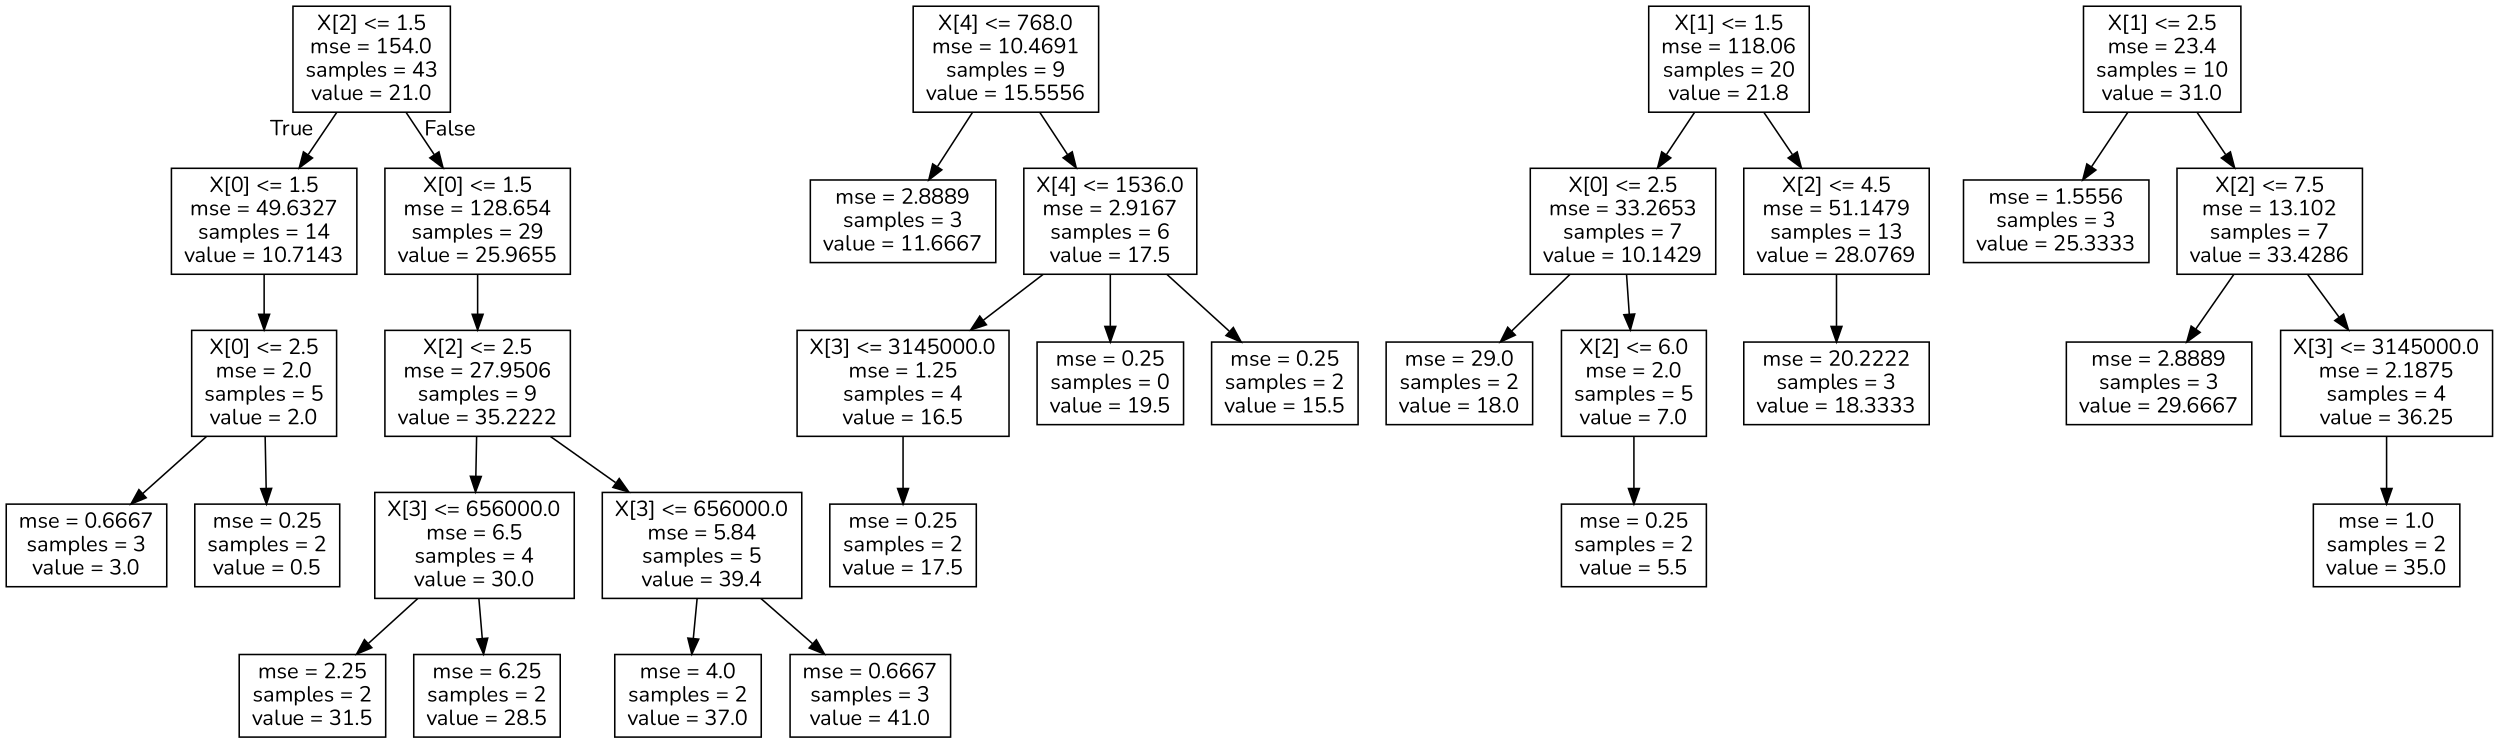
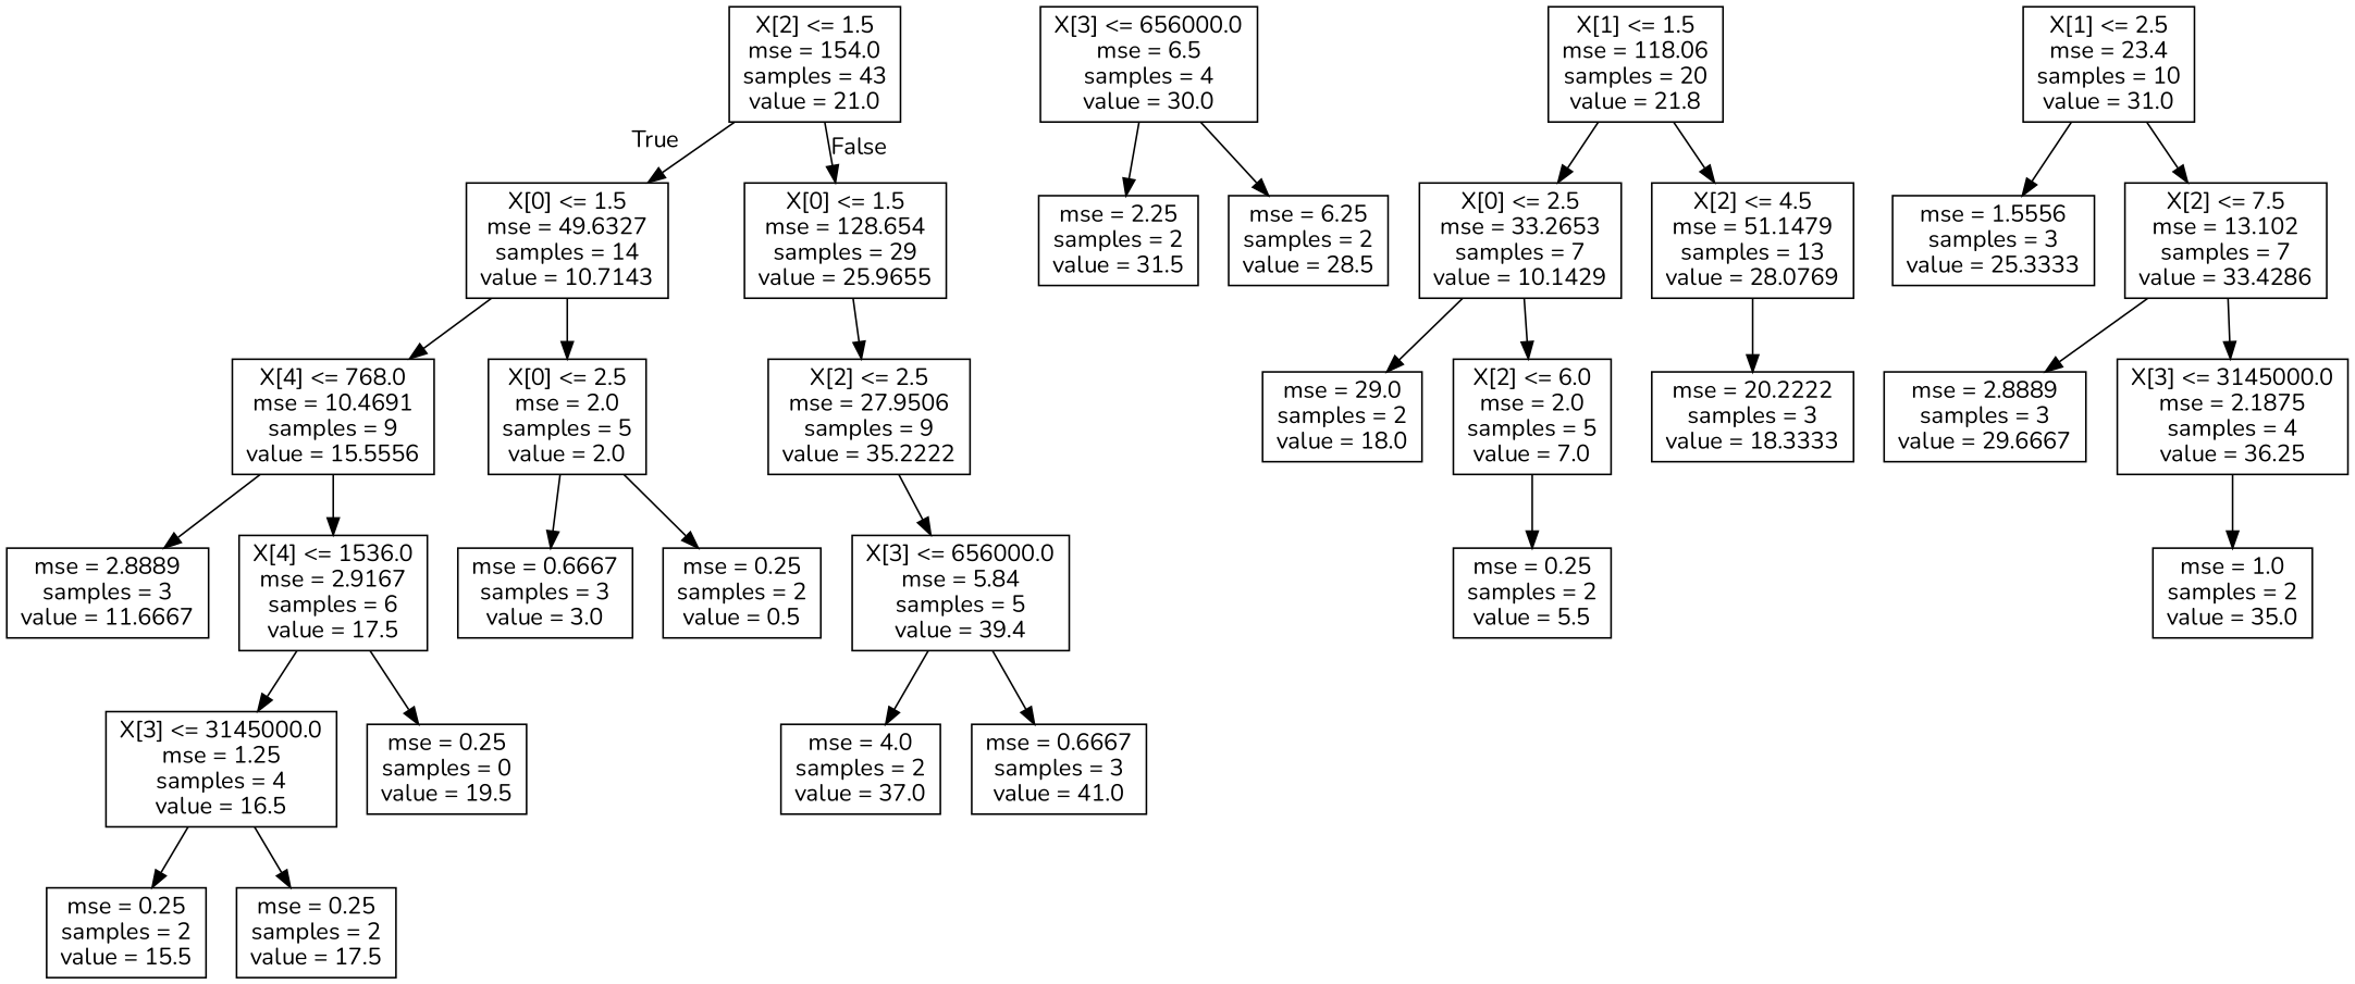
  digraph {
    fontname=Nunito
    node [fontname=Nunito shape=box]
    edge [fontname=Nunito]
    n1 [label="X[2] <= 1.5\nmse = 154.0\nsamples = 43\nvalue = 21.0"]
    n2 [label="X[0] <= 1.5\nmse = 49.6327\nsamples = 14\nvalue = 10.7143"]
    n3 [label="X[0] <= 1.5\nmse = 128.654\nsamples = 29\nvalue = 25.9655"]
    n4 [label="X[4] <= 768.0\nmse = 10.4691\nsamples = 9\nvalue = 15.5556"]
    n5 [label="X[0] <= 2.5\nmse = 2.0\nsamples = 5\nvalue = 2.0"]
    n6 [label="X[2] <= 2.5\nmse = 27.9506\nsamples = 9\nvalue = 35.2222"]
    n7 [label="mse = 2.8889\nsamples = 3\nvalue = 11.6667"]
    n8 [label="X[4] <= 1536.0\nmse = 2.9167\nsamples = 6\nvalue = 17.5"]
    n9 [label="mse = 0.6667\nsamples = 3\nvalue = 3.0"]
    n10 [label="mse = 0.25\nsamples = 2\nvalue = 0.5"]
    n11 [label="X[3] <= 3145000.0\nmse = 1.25\nsamples = 4\nvalue = 16.5"]
    n12 [label="mse = 0.25\nsamples = 0\nvalue = 19.5"]
    n13 [label="mse = 0.25\nsamples = 2\nvalue = 15.5"]
    n14 [label="mse = 0.25\nsamples = 2\nvalue = 17.5"]
    n15 [label="X[3] <= 656000.0\nmse = 6.5\nsamples = 4\nvalue = 30.0"]
    n16 [label="X[3] <= 656000.0\nmse = 5.84\nsamples = 5\nvalue = 39.4"]
    n17 [label="X[1] <= 1.5\nmse = 118.06\nsamples = 20\nvalue = 21.8"]
    n18 [label="X[0] <= 2.5\nmse = 33.2653\nsamples = 7\nvalue = 10.1429"]
    n19 [label="X[2] <= 4.5\nmse = 51.1479\nsamples = 13\nvalue = 28.0769"]
    n20 [label="mse = 2.25\nsamples = 2\nvalue = 31.5"]
    n21 [label="mse = 6.25\nsamples = 2\nvalue = 28.5"]
    n22 [label="mse = 4.0\nsamples = 2\nvalue = 37.0"]
    n23 [label="mse = 0.6667\nsamples = 3\nvalue = 41.0"]
    n24 [label="mse = 29.0\nsamples = 2\nvalue = 18.0"]
    n25 [label="X[2] <= 6.0\nmse = 2.0\nsamples = 5\nvalue = 7.0"]
    n26 [label="mse = 20.2222\nsamples = 3\nvalue = 18.3333"]
    n27 [label="mse = 0.25\nsamples = 2\nvalue = 5.5"]
    n28 [label="X[1] <= 2.5\nmse = 23.4\nsamples = 10\nvalue = 31.0"]
    n29 [label="mse = 1.5556\nsamples = 3\nvalue = 25.3333"]
    n30 [label="X[2] <= 7.5\nmse = 13.102\nsamples = 7\nvalue = 33.4286"]
    n31 [label="mse = 2.8889\nsamples = 3\nvalue = 29.6667"]
    n32 [label="X[3] <= 3145000.0\nmse = 2.1875\nsamples = 4\nvalue = 36.25"]
    n33 [label="mse = 1.0\nsamples = 2\nvalue = 35.0"]
    n1 -> n2 [headlabel=True labelangle=45 labeldistance=2.5]
    n1 -> n3 [headlabel=False labelangle=-45 labeldistance=2.5]
+   n2 -> n4
    n2 -> n5
    n3 -> n6
    n4 -> n7
    n4 -> n8
    n5 -> n9
    n5 -> n10
-   n6 -> n15
    n6 -> n16
    n8 -> n11
    n8 -> n12
-   n8 -> n13
+   n11 -> n13
    n11 -> n14
    n15 -> n20
    n15 -> n21
    n16 -> n22
    n16 -> n23
    n17 -> n18
    n17 -> n19
    n18 -> n24
    n18 -> n25
    n19 -> n26
    n25 -> n27
    n28 -> n29
    n28 -> n30
    n30 -> n31
    n30 -> n32
    n32 -> n33
  }
